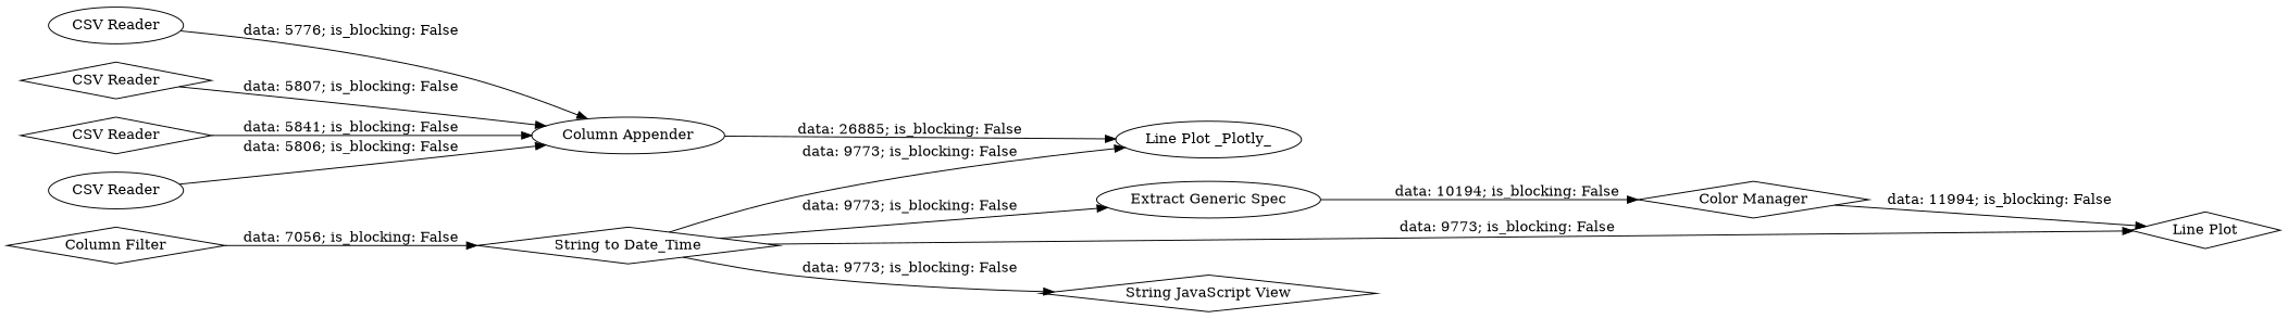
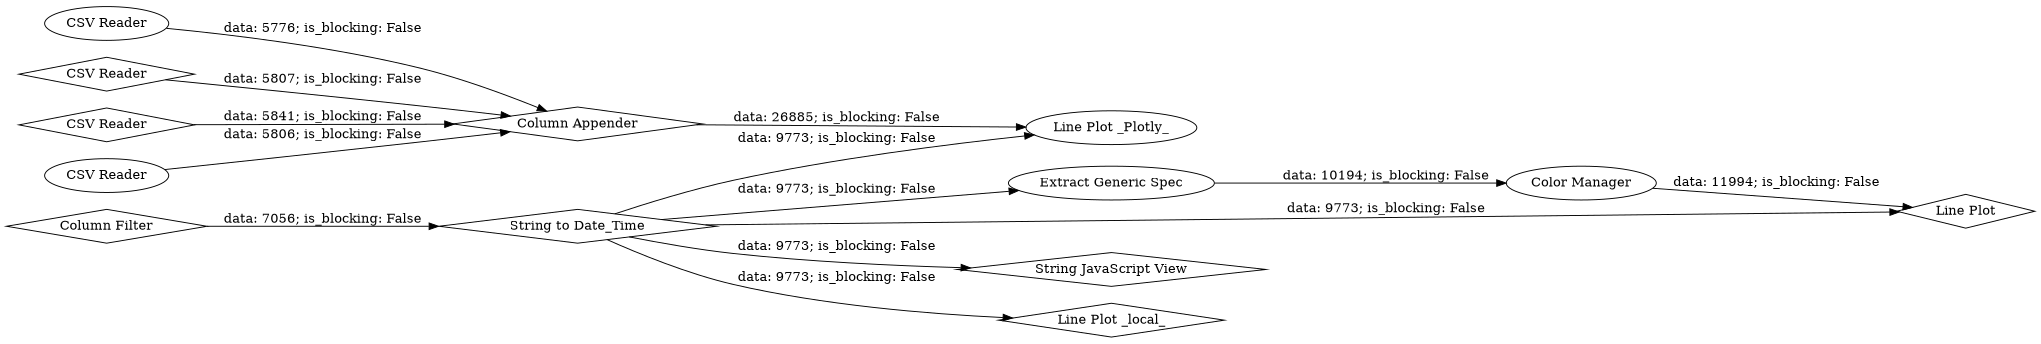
  digraph {
    rankdir=LR
    node [shape=diamond]
    n1 [label="CSV Reader" shape=ellipse]
-   n2 [label="Column Appender" shape=ellipse]
+   n2 [label="Column Appender"]
    n3 [label="Line Plot _Plotly_" shape=ellipse]
    n4 [label="Extract Generic Spec" shape=ellipse]
-   n5 [label="Color Manager"]
+   n5 [label="Color Manager" shape=ellipse]
    n6 [label="Line Plot"]
    n7 [label="String to Date_Time"]
    n8 [label="String JavaScript View"]
+   n9 [label="Line Plot _local_"]
    n10 [label="Column Filter"]
    n11 [label="CSV Reader"]
    n12 [label="CSV Reader"]
    n13 [label="CSV Reader" shape=ellipse]
    n1 -> n2 [label="data: 5776; is_blocking: False"]
    n2 -> n3 [label="data: 26885; is_blocking: False"]
    n4 -> n5 [label="data: 10194; is_blocking: False"]
    n5 -> n6 [label="data: 11994; is_blocking: False"]
    n7 -> n3 [label="data: 9773; is_blocking: False"]
    n7 -> n4 [label="data: 9773; is_blocking: False"]
    n7 -> n6 [label="data: 9773; is_blocking: False"]
    n7 -> n8 [label="data: 9773; is_blocking: False"]
+   n7 -> n9 [label="data: 9773; is_blocking: False"]
    n10 -> n7 [label="data: 7056; is_blocking: False"]
    n11 -> n2 [label="data: 5807; is_blocking: False"]
    n12 -> n2 [label="data: 5841; is_blocking: False"]
    n13 -> n2 [label="data: 5806; is_blocking: False"]
  }
